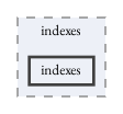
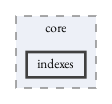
  digraph {
    compound=true
    fontname="EB Garamond"
    n1 [color=grey25 fillcolor="#edf0f7" fontname="EB Garamond" fontsize=10 height=0.2 label=indexes shape=box style="filled,bold" width=0.4]
    subgraph cluster_1 {
      bgcolor="#edf0f7"
      fontsize=10
-     label=indexes
+     label=core
      pencolor=grey50
      style="filled,dashed"
      n1
    }
  }
